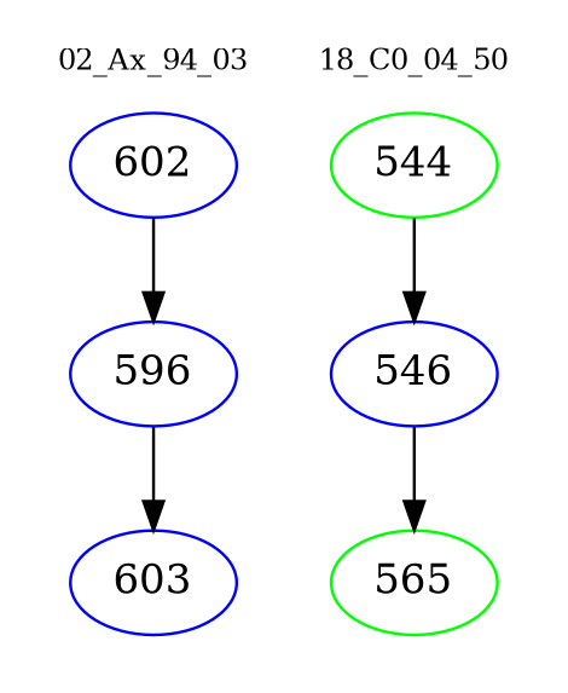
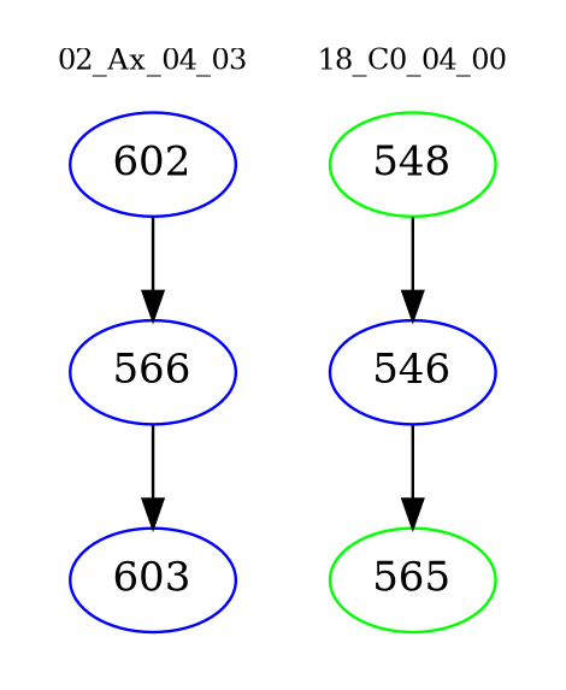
  digraph {
    node [color=blue]
    edge [color=black]
    n1 [label=602]
-   n2 [label=596]
+   n2 [label=566]
    n3 [label=603]
-   n4 [color=green label=544]
+   n4 [color=green label=548]
    n5 [label=546]
    n6 [color=green label=565]
    subgraph cluster_1 {
      color=white
      fontsize=10
-     label="02_Ax_94_03"
+     label="02_Ax_04_03"
      n1
      n2
      n3
    }
    subgraph cluster_2 {
      color=white
      fontsize=10
-     label="18_C0_04_50"
+     label="18_C0_04_00"
      n4
      n5
      n6
    }
    n1 -> n2
    n2 -> n3
    n4 -> n5
    n5 -> n6
  }
